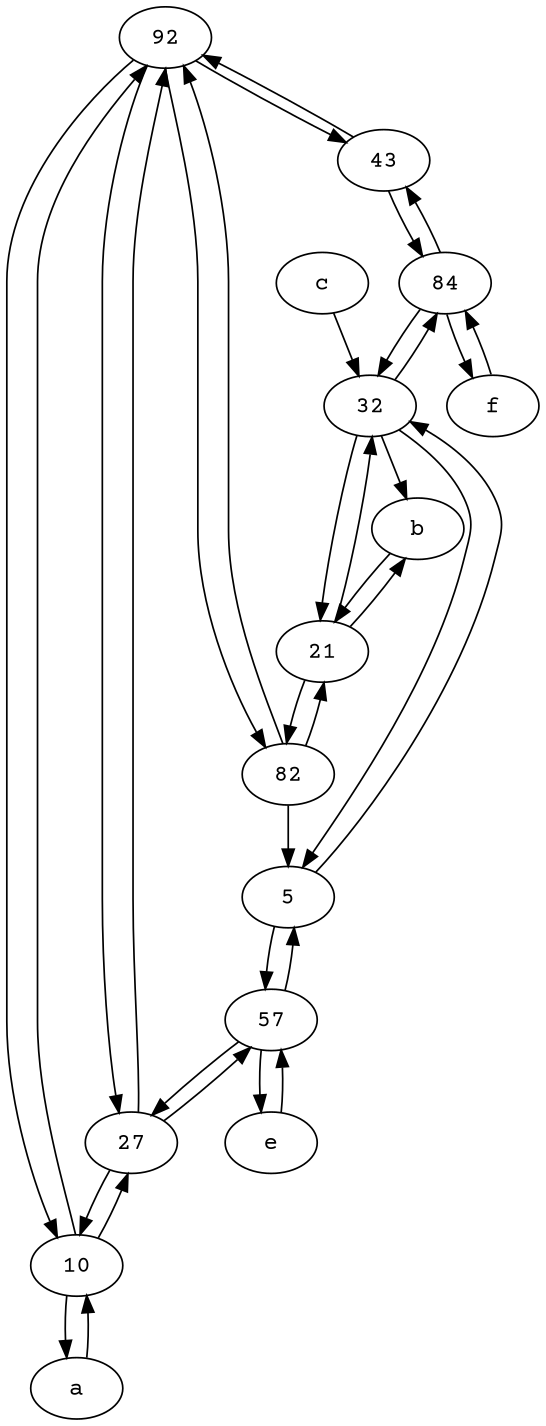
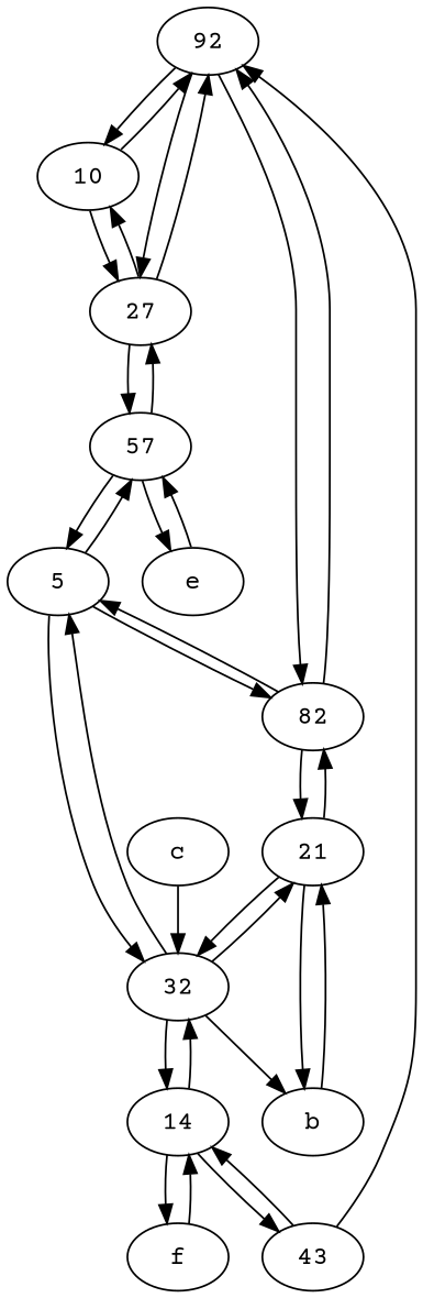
  digraph {
    fontname="Courier Prime"
    node [fontname="Courier Prime"]
    edge [fontname="Courier Prime"]
    n1 [label=92]
    43
-   14 [label=84]
+   14
    10
    27
    n6 [label=82]
    32
    f
-   a
    57
    5
    21
    e
    b
    c
-   n1 -> 43
    n1 -> 10
    n1 -> 27
    n1 -> n6
    43 -> n1
    43 -> 14
    14 -> 43
    14 -> 32
    14 -> f
    10 -> n1
    10 -> 27
-   10 -> a
    27 -> n1
    27 -> 10
    27 -> 57
    n6 -> n1
    n6 -> 5
    n6 -> 21
    32 -> 14
    32 -> 5
    32 -> 21
    32 -> b
    f -> 14
-   a -> 10
    57 -> 27
    57 -> 5
    57 -> e
+   5 -> n6
    5 -> 32
    5 -> 57
    21 -> n6
    21 -> 32
    21 -> b
    e -> 57
    b -> 21
    c -> 32
  }
